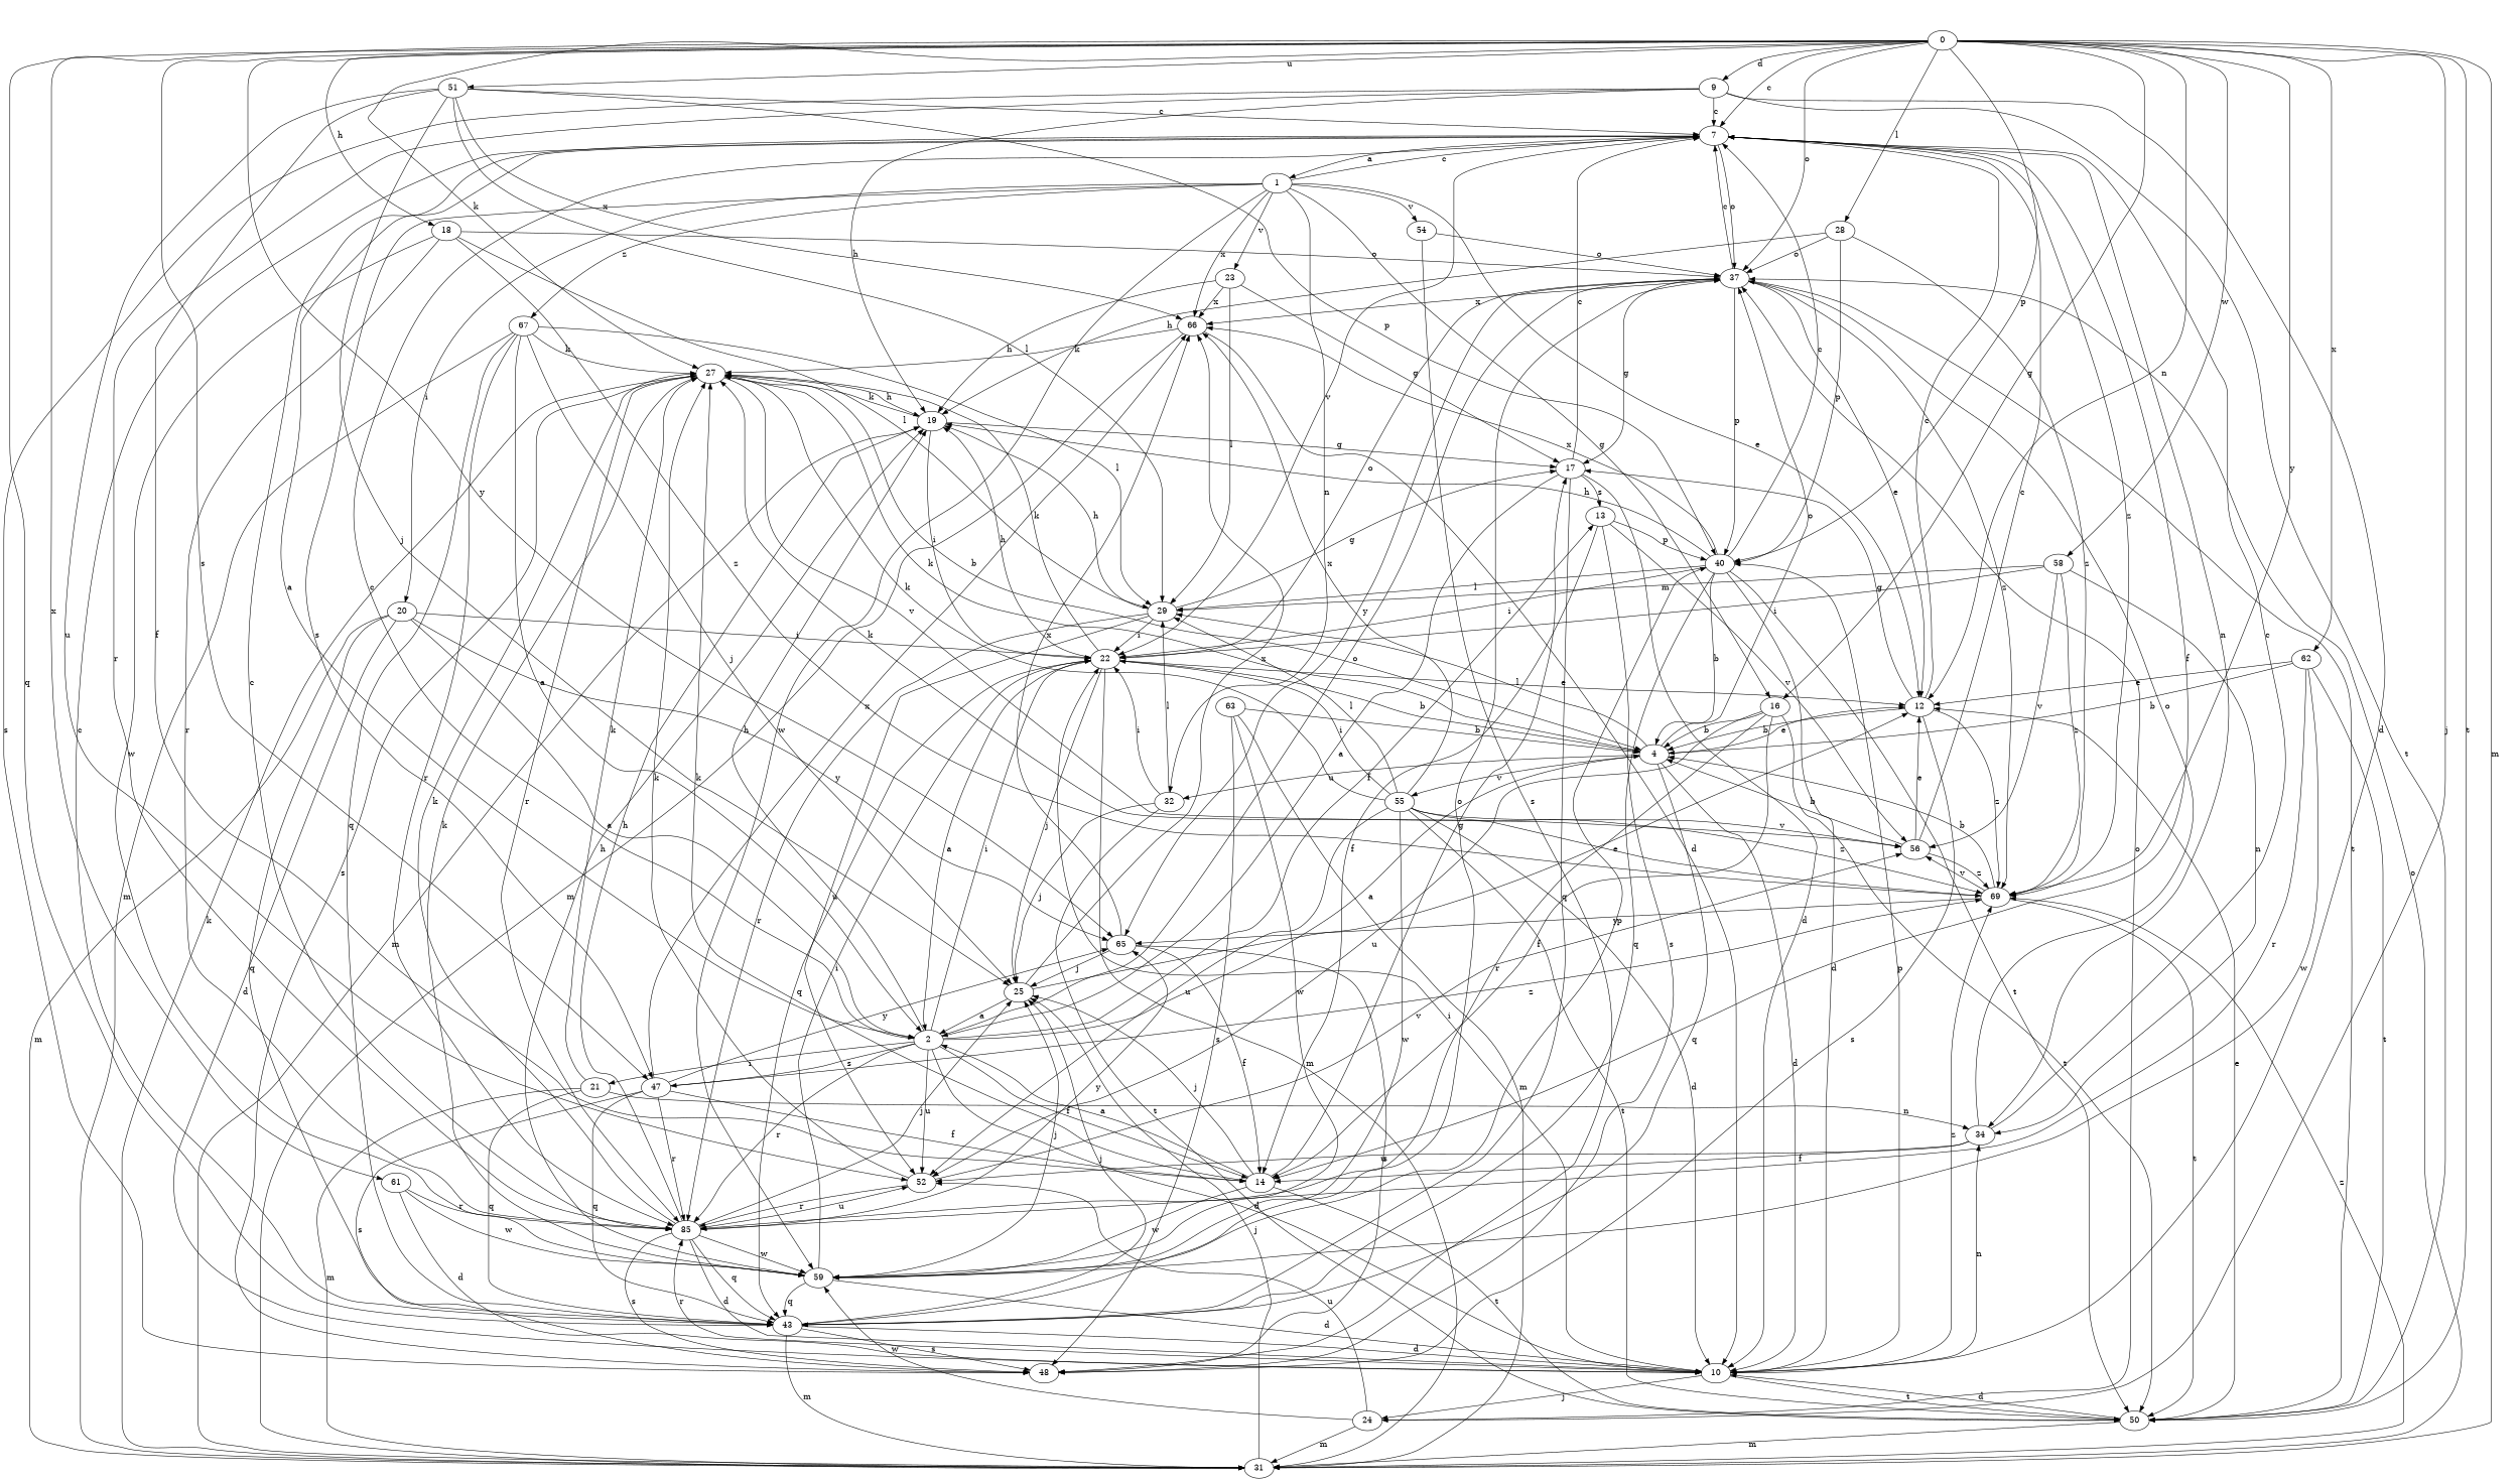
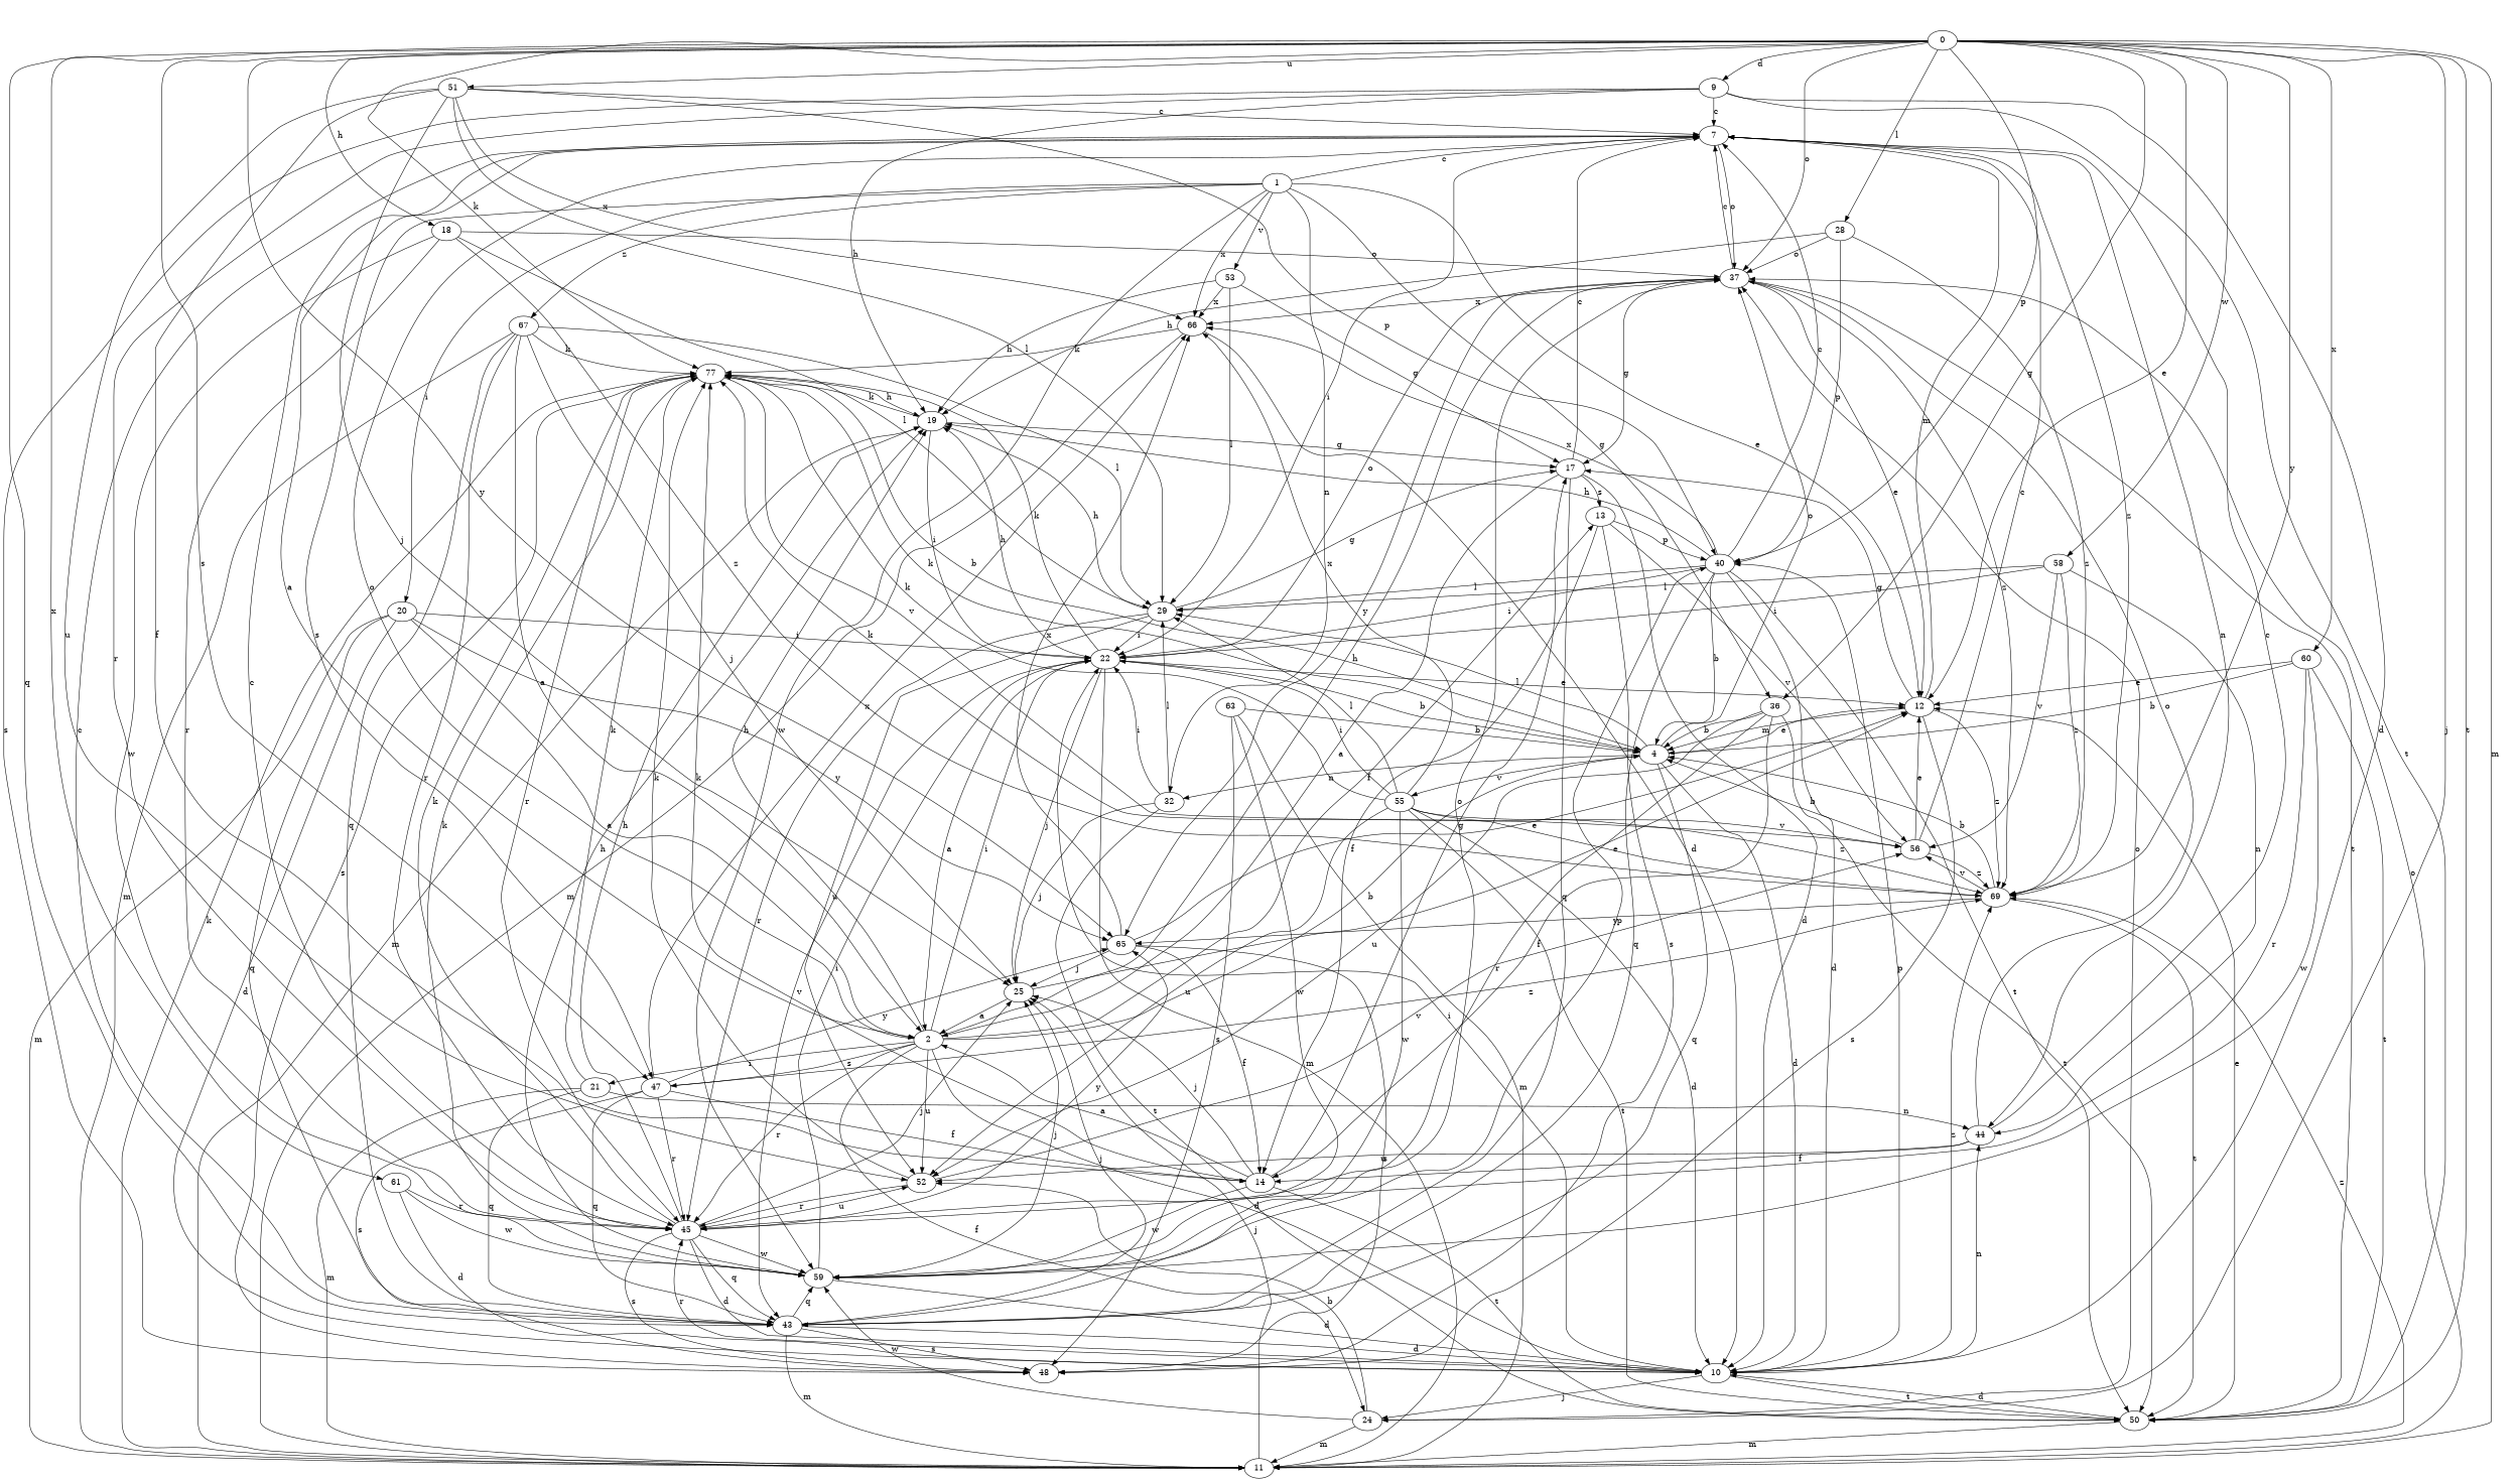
  strict digraph {
    fontname="DejaVu Serif"
    node [fontname="DejaVu Serif"]
    edge [fontname="DejaVu Serif"]
    0
    7
    9
    12
-   16
+   16 [label=36]
    18
    24
-   27
+   27 [label=77]
    28
-   31
+   31 [label=11]
    37
    40
    43
    47
    50
    51
    58
-   60 [label=62]
+   60
    61
    65
    69
    1
    2
    14
    22
-   34
+   34 [label=44]
    10
    19
-   45 [label=85]
+   45
    48
    4
    17
    52
    59
    29
    56
    25
    n38 [label=66]
    63
    20
    32
-   53 [label=23]
-   54
+   53
    67
    13
    21
    55
-   0 -> 7 [label=c]
    0 -> 9 [label=d]
-   0 -> 12 [label=n]
+   0 -> 12 [label=e]
    0 -> 16 [label=g]
    0 -> 18 [label=h]
    0 -> 24 [label=j]
    0 -> 27 [label=k]
    0 -> 28 [label=l]
    0 -> 31 [label=m]
    0 -> 37 [label=o]
    0 -> 40 [label=p]
    0 -> 43 [label=q]
    0 -> 47 [label=s]
    0 -> 50 [label=t]
    0 -> 51 [label=u]
    0 -> 58 [label=w]
    0 -> 60 [label=x]
    0 -> 61 [label=x]
    0 -> 65 [label=y]
    0 -> 69 [label=y]
    7 -> 37 [label=o]
    7 -> 69 [label=z]
-   7 -> 1 [label=a]
    7 -> 2 [label=a]
-   7 -> 14 [label=f]
-   7 -> 22 [label=v]
+   7 -> 22 [label=i]
    7 -> 34 [label=n]
    9 -> 7 [label=c]
    9 -> 50 [label=t]
    9 -> 10 [label=d]
    9 -> 19 [label=h]
    9 -> 45 [label=r]
    9 -> 48 [label=s]
-   12 -> 7 [label=c]
+   12 -> 7 [label=m]
    12 -> 69 [label=z]
    12 -> 48 [label=s]
-   12 -> 4 [label=b]
+   12 -> 4 [label=m]
    12 -> 17 [label=g]
    16 -> 50 [label=t]
    16 -> 14 [label=f]
    16 -> 45 [label=r]
    16 -> 4 [label=b]
    16 -> 52 [label=u]
    18 -> 37 [label=o]
    18 -> 69 [label=z]
    18 -> 45 [label=r]
    18 -> 59 [label=w]
    18 -> 29 [label=l]
    24 -> 31 [label=m]
    24 -> 37 [label=o]
-   24 -> 52 [label=u]
+   24 -> 52 [label=b]
    24 -> 59 [label=w]
    27 -> 19 [label=h]
    27 -> 45 [label=r]
    27 -> 48 [label=s]
    27 -> 4 [label=b]
    27 -> 56 [label=v]
    28 -> 37 [label=o]
    28 -> 40 [label=p]
    28 -> 69 [label=z]
    28 -> 19 [label=h]
    31 -> 27 [label=k]
    31 -> 37 [label=o]
    31 -> 69 [label=z]
    31 -> 25 [label=j]
    37 -> 7 [label=c]
    37 -> 12 [label=e]
-   37 -> 40 [label=p]
    37 -> 50 [label=t]
    37 -> 65 [label=y]
    37 -> 69 [label=z]
    37 -> 17 [label=g]
    37 -> n38 [label=x]
    40 -> 7 [label=c]
    40 -> 43 [label=q]
    40 -> 50 [label=t]
    40 -> 22 [label=i]
    40 -> 10 [label=d]
    40 -> 19 [label=h]
    40 -> 4 [label=b]
    40 -> 29 [label=l]
    40 -> n38 [label=x]
    43 -> 7 [label=c]
    43 -> 31 [label=m]
    43 -> 37 [label=o]
    43 -> 10 [label=d]
    43 -> 48 [label=s]
    43 -> 25 [label=j]
    47 -> 43 [label=q]
    47 -> 65 [label=y]
    47 -> 69 [label=z]
    47 -> 14 [label=f]
    47 -> 45 [label=r]
    47 -> 48 [label=s]
    47 -> n38 [label=x]
    50 -> 12 [label=e]
    50 -> 31 [label=m]
    50 -> 10 [label=d]
    51 -> 7 [label=c]
    51 -> 40 [label=p]
    51 -> 14 [label=f]
    51 -> 52 [label=u]
    51 -> 29 [label=l]
    51 -> 25 [label=j]
    51 -> n38 [label=x]
    58 -> 69 [label=z]
    58 -> 22 [label=i]
    58 -> 34 [label=n]
-   58 -> 29 [label=m]
+   58 -> 29 [label=l]
    58 -> 56 [label=v]
    60 -> 12 [label=e]
    60 -> 50 [label=t]
    60 -> 45 [label=r]
    60 -> 4 [label=b]
    60 -> 59 [label=w]
    61 -> 10 [label=d]
    61 -> 45 [label=r]
    61 -> 59 [label=w]
+   65 -> 12 [label=e]
    65 -> 14 [label=f]
    65 -> 48 [label=s]
    65 -> 25 [label=j]
    65 -> n38 [label=x]
    69 -> 27 [label=k]
    69 -> 50 [label=t]
    69 -> 65 [label=y]
    69 -> 4 [label=b]
    69 -> 56 [label=v]
    1 -> 7 [label=c]
    1 -> 12 [label=e]
    1 -> 16 [label=g]
    1 -> 47 [label=s]
    1 -> 59 [label=w]
    1 -> n38 [label=x]
    1 -> 20 [label=i]
    1 -> 32 [label=n]
    1 -> 53 [label=v]
-   1 -> 54 [label=v]
    1 -> 67 [label=z]
-   2 -> 7 [label=c]
-   2 -> 37 [label=o]
+   2 -> 7 [label=o]
+   2 -> 37 [label=h]
    2 -> 47 [label=s]
-   2 -> 14 [label=f]
+   2 -> 24 [label=f]
    2 -> 22 [label=i]
    2 -> 10 [label=d]
    2 -> 19 [label=h]
    2 -> 45 [label=r]
-   2 -> 4 [label=a]
+   2 -> 4 [label=b]
    2 -> 52 [label=u]
    2 -> 13 [label=f]
    2 -> 21 [label=i]
    14 -> 27 [label=k]
    14 -> 50 [label=t]
    14 -> 2 [label=a]
    14 -> 17 [label=g]
    14 -> 59 [label=w]
    14 -> 25 [label=j]
    22 -> 12 [label=e]
    22 -> 27 [label=k]
    22 -> 31 [label=m]
    22 -> 37 [label=o]
-   22 -> 43 [label=q]
+   22 -> 43 [label=v]
    22 -> 2 [label=a]
    22 -> 19 [label=h]
    22 -> 4 [label=b]
    22 -> 25 [label=j]
    34 -> 7 [label=c]
    34 -> 37 [label=o]
    34 -> 14 [label=f]
    34 -> 52 [label=u]
    10 -> 24 [label=j]
    10 -> 40 [label=p]
    10 -> 50 [label=t]
    10 -> 69 [label=z]
    10 -> 22 [label=i]
    10 -> 34 [label=n]
    10 -> 45 [label=r]
    19 -> 27 [label=k]
    19 -> 31 [label=m]
    19 -> 22 [label=i]
    19 -> 17 [label=g]
    45 -> 7 [label=c]
    45 -> 27 [label=k]
    45 -> 43 [label=q]
    45 -> 65 [label=y]
    45 -> 10 [label=d]
    45 -> 19 [label=h]
    45 -> 48 [label=s]
    45 -> 52 [label=u]
    45 -> 59 [label=w]
    45 -> 25 [label=j]
    4 -> 12 [label=e]
    4 -> 27 [label=k]
    4 -> 37 [label=o]
    4 -> 43 [label=q]
    4 -> 10 [label=d]
    4 -> 29 [label=l]
-   4 -> 32 [label=u]
+   4 -> 32 [label=n]
    4 -> 55 [label=v]
    17 -> 7 [label=c]
    17 -> 43 [label=q]
    17 -> 2 [label=a]
    17 -> 10 [label=d]
    17 -> 13 [label=s]
    52 -> 27 [label=k]
    52 -> 45 [label=r]
    52 -> 56 [label=v]
    59 -> 27 [label=k]
    59 -> 40 [label=p]
-   59 -> 43 [label=q]
+   43 -> 59 [label=q]
    59 -> 22 [label=i]
    59 -> 10 [label=d]
    59 -> 19 [label=h]
    59 -> 25 [label=j]
    29 -> 22 [label=i]
    29 -> 19 [label=h]
    29 -> 45 [label=r]
    29 -> 17 [label=g]
    29 -> 52 [label=u]
    56 -> 7 [label=c]
    56 -> 12 [label=e]
    56 -> 69 [label=z]
    56 -> 4 [label=b]
    25 -> 12 [label=e]
    25 -> 2 [label=a]
-   25 -> n38 [label=x]
    n38 -> 27 [label=k]
    n38 -> 31 [label=m]
    n38 -> 10 [label=d]
    63 -> 31 [label=m]
    63 -> 48 [label=s]
    63 -> 4 [label=b]
    63 -> 59 [label=w]
    20 -> 31 [label=m]
    20 -> 43 [label=q]
    20 -> 65 [label=y]
    20 -> 2 [label=a]
    20 -> 22 [label=i]
    20 -> 10 [label=d]
    32 -> 50 [label=t]
    32 -> 22 [label=i]
    32 -> 29 [label=l]
    32 -> 25 [label=j]
    53 -> 19 [label=h]
    53 -> 17 [label=g]
    53 -> 29 [label=l]
    53 -> n38 [label=x]
-   54 -> 37 [label=o]
-   54 -> 48 [label=s]
    67 -> 27 [label=k]
    67 -> 31 [label=m]
    67 -> 43 [label=q]
    67 -> 2 [label=a]
    67 -> 45 [label=r]
    67 -> 29 [label=l]
    67 -> 25 [label=j]
    13 -> 40 [label=p]
    13 -> 14 [label=f]
    13 -> 48 [label=s]
    13 -> 56 [label=v]
    21 -> 27 [label=k]
    21 -> 31 [label=m]
    21 -> 43 [label=q]
    21 -> 34 [label=n]
    55 -> 27 [label=k]
    55 -> 50 [label=t]
    55 -> 69 [label=z]
    55 -> 22 [label=i]
    55 -> 10 [label=d]
    55 -> 52 [label=u]
    55 -> 59 [label=w]
    55 -> 29 [label=l]
    55 -> 56 [label=v]
    55 -> n38 [label=x]
  }
